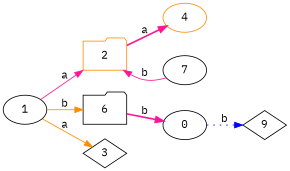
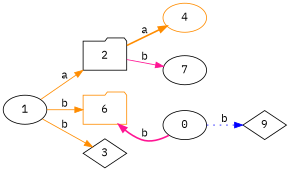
  strict digraph {
    fontname="IBM Plex Mono"
    rankdir=LR
    node [color=black fontname="IBM Plex Mono" shape=ellipse]
    edge [color=darkorange fontname="IBM Plex Mono" style=solid]
-   2 [color=darkorange shape=folder]
+   2 [shape=folder]
    4 [color=darkorange]
    7
    n4 [label=9 shape=diamond]
    0
-   6 [shape=folder]
+   6 [color=darkorange shape=folder]
    1
    3 [shape=diamond]
-   2 -> 4 [color=deeppink label=a style=bold]
-   7 -> 2 [color=deeppink label=b]
+   2 -> 4 [label=a style=bold]
+   2 -> 7 [color=deeppink label=b]
    0 -> n4 [color=blue label=b style=dotted]
-   6 -> 0 [color=deeppink label=b style=bold]
-   1 -> 2 [color=deeppink label=a]
+   0 -> 6 [color=deeppink label=b style=bold]
+   1 -> 2 [label=a]
    1 -> 6 [label=b]
-   1 -> 3 [label=a]
+   1 -> 3 [label=b]
  }
